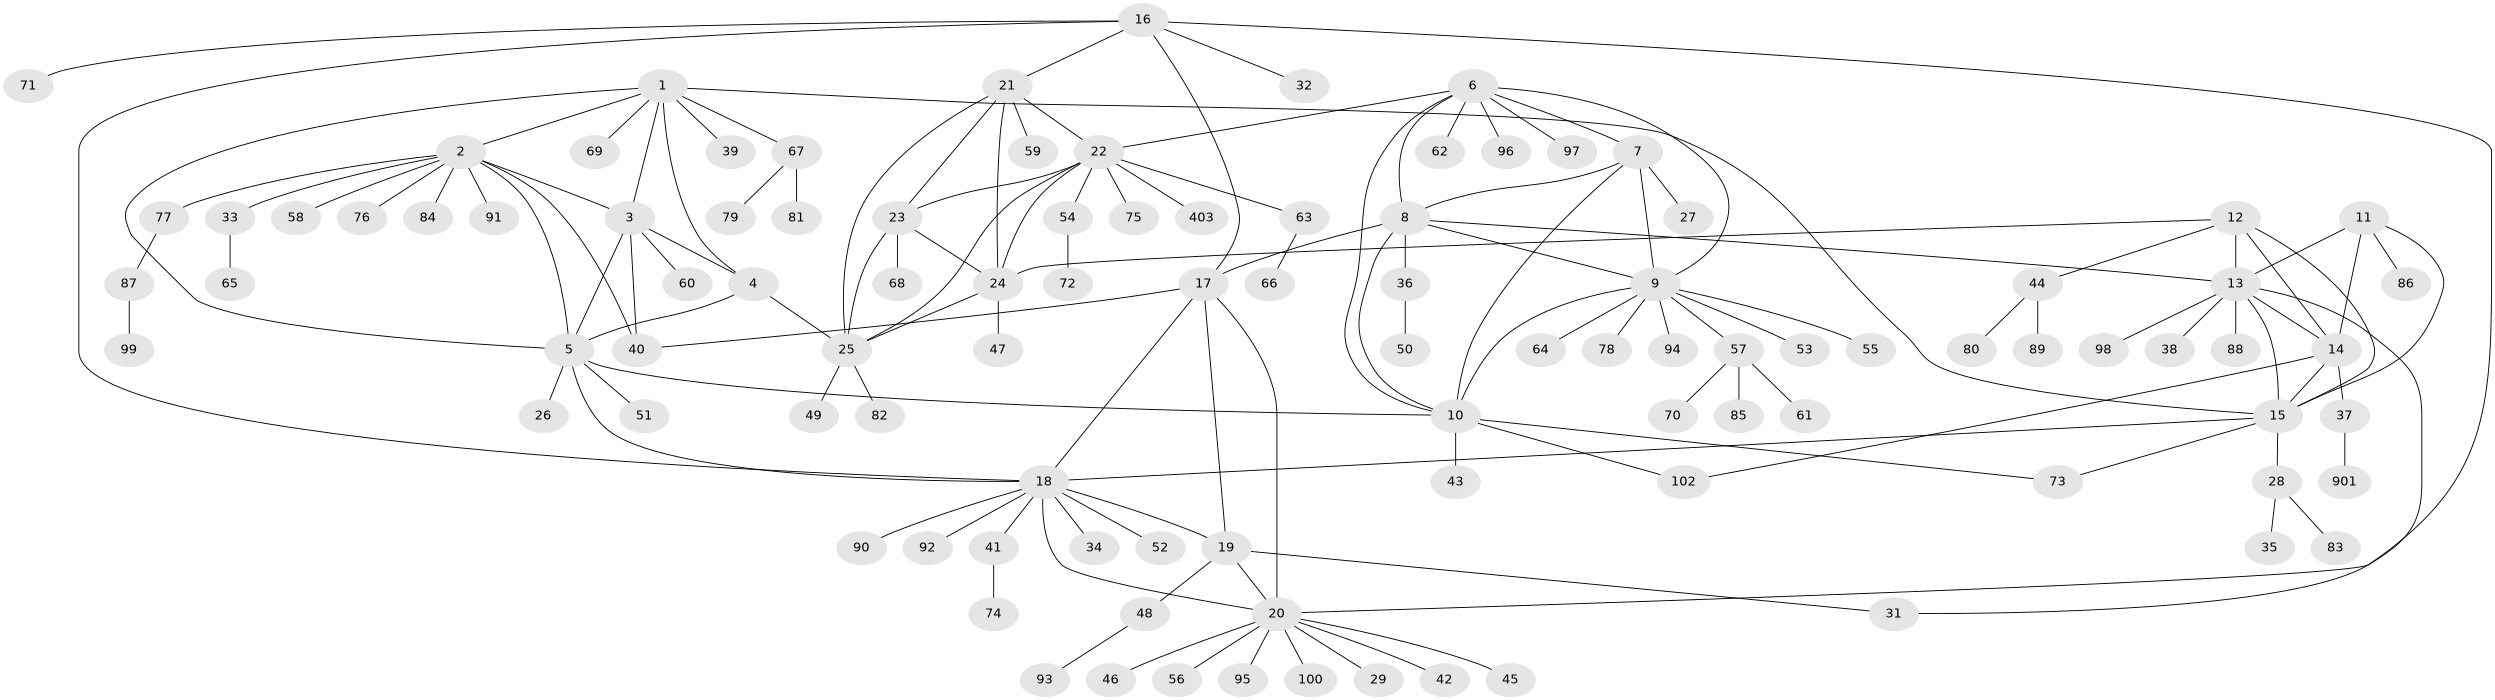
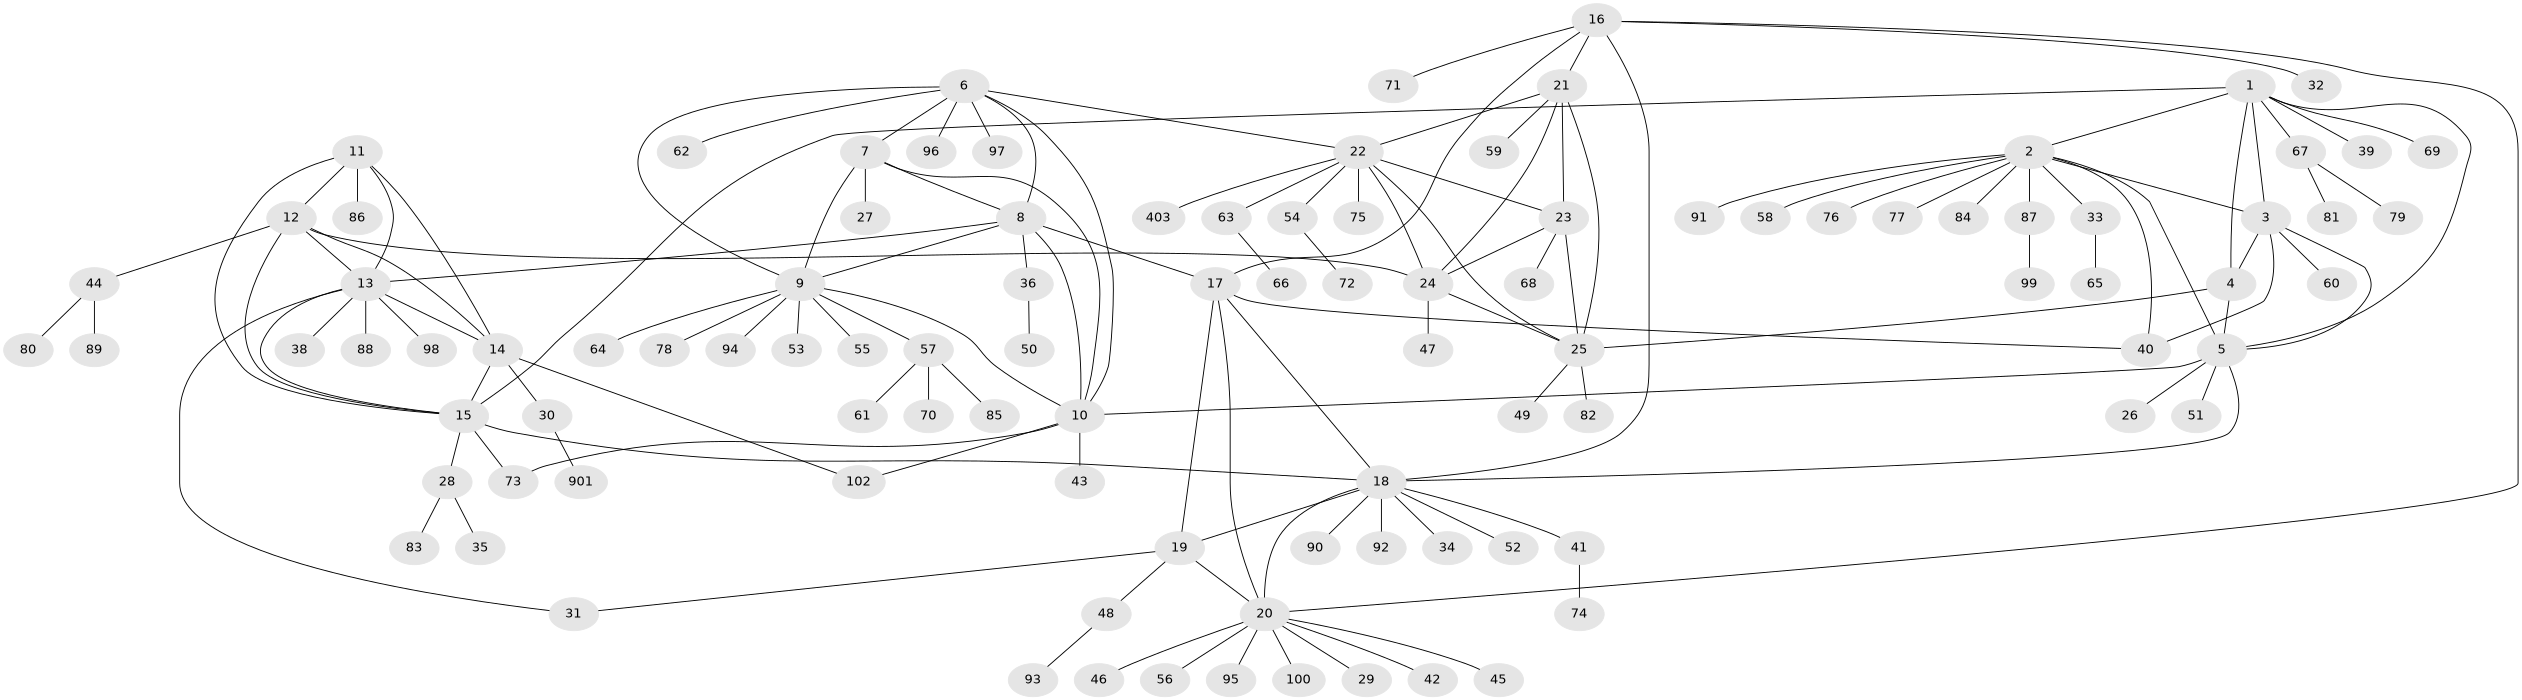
  graph {
    fontname="DejaVu Sans"
    node [color=gray90 fontname="DejaVu Sans" style=filled]
    edge [fontname="DejaVu Sans"]
    1
    2
    3
    4
    5
    15
    39
    67
    69
    33
    58
    76
    77
    84
    87
    91
    40
    60
    25
    10
    18
    26
    51
    73
    28
    79
    81
    65
    99
    49
    82
    43
    102
    19
    20
    34
    41
    52
    90
    92
    6
    7
    8
    9
    22
    62
    96
    97
    27
    13
    17
    36
    53
    55
    57
    64
    78
    94
    24
    23
    54
    63
    75
    n64 [label=403]
    14
    31
    38
    88
    98
    50
    61
    70
    85
    11
    12
    86
    44
-   30 [label=37]
+   30
    47
    80
    89
    n82 [label=901]
    35
    83
    16
    21
    32
    71
    48
    29
    42
    45
    46
    56
    95
    100
    59
    74
    93
    68
    72
    66
    1 -- 2
    1 -- 3
    1 -- 4
    1 -- 5
    1 -- 15
    1 -- 39
    1 -- 67
    1 -- 69
    2 -- 3
    2 -- 5
    2 -- 33
    2 -- 58
    2 -- 76
    2 -- 77
    2 -- 84
-   77 -- 87
+   2 -- 87
    2 -- 91
    2 -- 40
    3 -- 4
    3 -- 5
    3 -- 40
    3 -- 60
    4 -- 5
    4 -- 25
    5 -- 10
    5 -- 18
    5 -- 26
    5 -- 51
    15 -- 18
    15 -- 73
    15 -- 28
    67 -- 79
    67 -- 81
    33 -- 65
    87 -- 99
    25 -- 49
    25 -- 82
    10 -- 73
    10 -- 43
    10 -- 102
    18 -- 19
    18 -- 20
    18 -- 34
    18 -- 41
    18 -- 52
    18 -- 90
    18 -- 92
    28 -- 35
    28 -- 83
    19 -- 20
    19 -- 31
    19 -- 48
    20 -- 29
    20 -- 42
    20 -- 45
    20 -- 46
    20 -- 56
    20 -- 95
    20 -- 100
    41 -- 74
    6 -- 10
    6 -- 7
    6 -- 8
    6 -- 9
    6 -- 22
    6 -- 62
    6 -- 96
    6 -- 97
    7 -- 10
    7 -- 8
    7 -- 9
    7 -- 27
    8 -- 10
    8 -- 9
    8 -- 13
    8 -- 17
    8 -- 36
    9 -- 10
    9 -- 53
    9 -- 55
    9 -- 57
    9 -- 64
    9 -- 78
    9 -- 94
    22 -- 25
    22 -- 24
    22 -- 23
    22 -- 54
    22 -- 63
    22 -- 75
    22 -- n64
    13 -- 15
    13 -- 14
    13 -- 31
    13 -- 38
    13 -- 88
    13 -- 98
    17 -- 40
    17 -- 18
    17 -- 19
    17 -- 20
    36 -- 50
    57 -- 61
    57 -- 70
    57 -- 85
    24 -- 25
    24 -- 47
    23 -- 25
    23 -- 24
    23 -- 68
    54 -- 72
    63 -- 66
    14 -- 15
    14 -- 102
    14 -- 30
    11 -- 15
    11 -- 13
    11 -- 14
+   11 -- 12
    11 -- 86
    12 -- 15
    12 -- 13
    12 -- 24
    12 -- 14
    12 -- 44
    44 -- 80
    44 -- 89
    30 -- n82
    16 -- 18
    16 -- 20
    16 -- 17
    16 -- 21
    16 -- 32
    16 -- 71
    21 -- 25
    21 -- 22
    21 -- 24
    21 -- 23
    21 -- 59
    48 -- 93
  }
